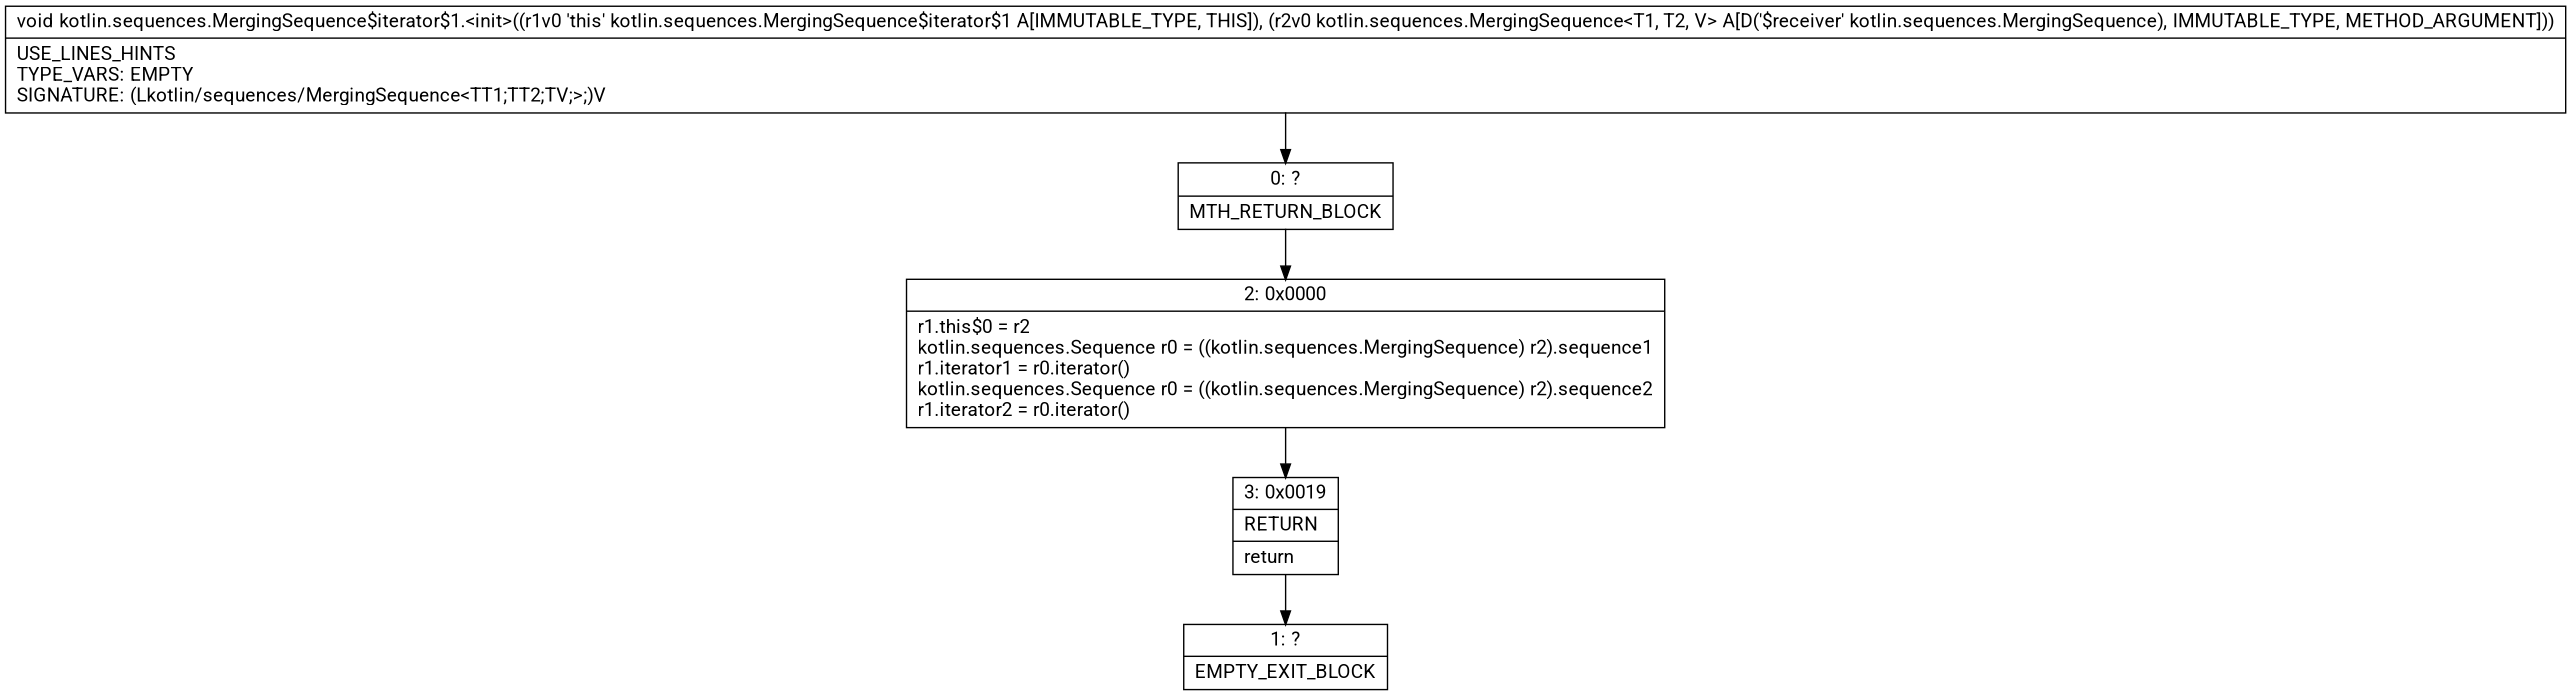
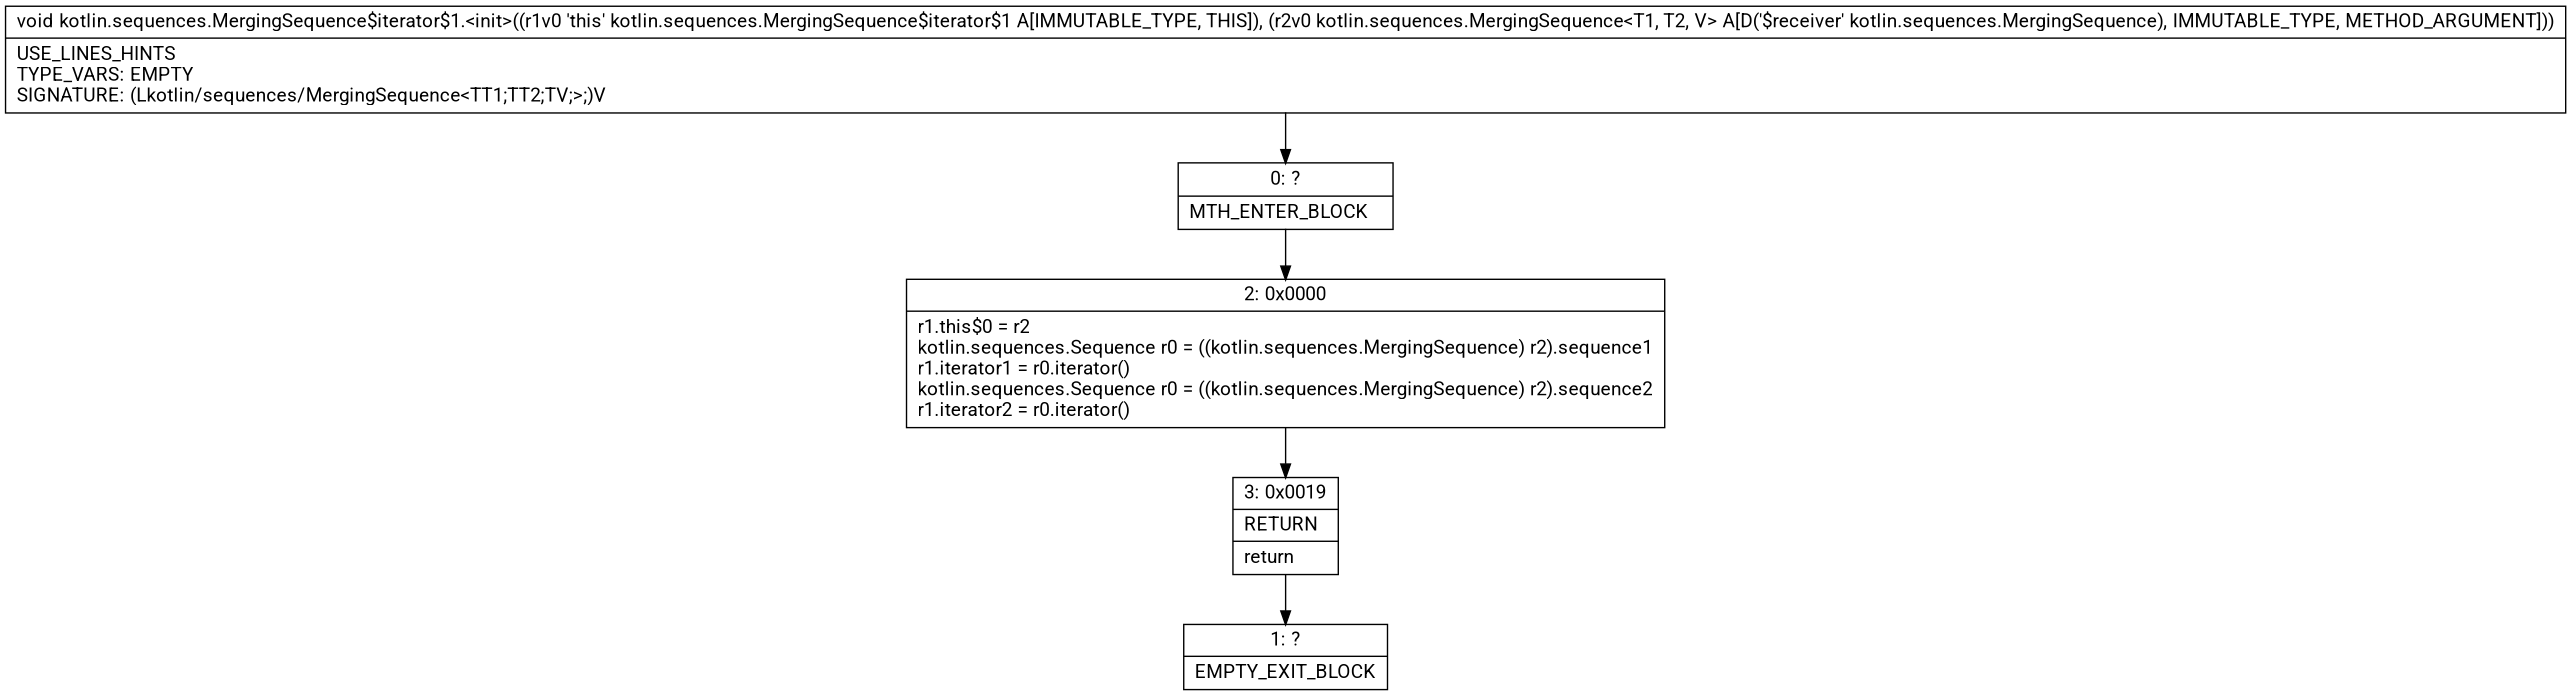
  digraph {
    fontname=Roboto
    node [fontname=Roboto shape=record]
    edge [fontname=Roboto]
-   n1 [label="{0\:\ ?|MTH_RETURN_BLOCK\l}"]
+   n1 [label="{0\:\ ?|MTH_ENTER_BLOCK\l}"]
    n2 [label="{2\:\ 0x0000|r1.this$0 = r2\lkotlin.sequences.Sequence r0 = ((kotlin.sequences.MergingSequence) r2).sequence1\lr1.iterator1 = r0.iterator()\lkotlin.sequences.Sequence r0 = ((kotlin.sequences.MergingSequence) r2).sequence2\lr1.iterator2 = r0.iterator()\l}"]
    n3 [label="{3\:\ 0x0019|RETURN\l|return\l}"]
    n4 [label="{1\:\ ?|EMPTY_EXIT_BLOCK\l}"]
    n5 [label="{void kotlin.sequences.MergingSequence$iterator$1.\<init\>((r1v0 'this' kotlin.sequences.MergingSequence$iterator$1 A[IMMUTABLE_TYPE, THIS]), (r2v0 kotlin.sequences.MergingSequence\<T1, T2, V\> A[D('$receiver' kotlin.sequences.MergingSequence), IMMUTABLE_TYPE, METHOD_ARGUMENT]))  | USE_LINES_HINTS\lTYPE_VARS: EMPTY\lSIGNATURE: (Lkotlin\/sequences\/MergingSequence\<TT1;TT2;TV;\>;)V\l}"]
    n1 -> n2
    n2 -> n3
    n3 -> n4
    n5 -> n1
  }
